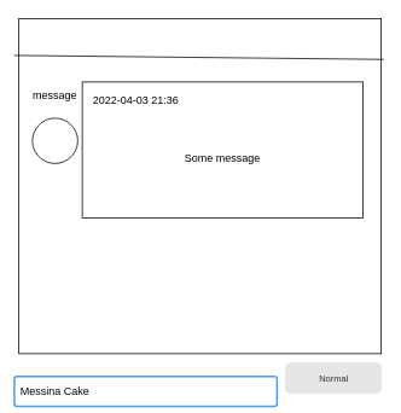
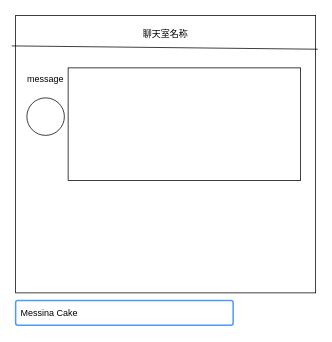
  <mxCell id="0" />
  <mxCell id="1" parent="0" />
- <mxCell id="2" value="Normal" style="rounded=1;html=1;shadow=0;dashed=0;whiteSpace=wrap;fontSize=10;fillColor=#E6E6E6;align=center;strokeColor=#E6E6E6;fontColor=#333333;" parent="1" vertex="1"><mxGeometry x="314.5" y="400" width="105.5" height="33.44" as="geometry" /></mxCell>
- <mxCell id="3" value="Messina Cake" style="rounded=1;arcSize=9;align=left;spacingLeft=5;strokeColor=#4C9AFF;html=1;strokeWidth=2;fontSize=12" parent="1" vertex="1"><mxGeometry x="15" y="415" width="290" height="33" as="geometry" /></mxCell>
+ <mxCell id="3" value="Messina Cake" style="rounded=1;arcSize=9;align=left;spacingLeft=5;strokeColor=#4C9AFF;html=1;strokeWidth=2;fontSize=12" parent="1" vertex="1"><mxGeometry x="20" y="400" width="290" height="33" as="geometry" /></mxCell>
  <mxCell id="4" value="" style="rounded=0;whiteSpace=wrap;html=1;" parent="1" vertex="1"><mxGeometry x="20" y="20" width="400" height="370" as="geometry" /></mxCell>
  <mxCell id="5" value="" style="ellipse;whiteSpace=wrap;html=1;aspect=fixed;" parent="1" vertex="1"><mxGeometry x="35" y="130" width="50" height="50" as="geometry" /></mxCell>
  <mxCell id="6" value="" style="rounded=0;whiteSpace=wrap;html=1;" parent="1" vertex="1"><mxGeometry x="90" y="90" width="310" height="150" as="geometry" /></mxCell>
- <mxCell id="7" value="2022-04-03 21:36" style="text;html=1;strokeColor=none;fillColor=none;align=left;verticalAlign=middle;whiteSpace=wrap;rounded=0;" parent="1" vertex="1"><mxGeometry x="100" y="100" width="280" height="20" as="geometry" /></mxCell>
- <mxCell id="8" value="Some message" style="text;html=1;strokeColor=none;fillColor=none;align=center;verticalAlign=middle;whiteSpace=wrap;rounded=0;" parent="1" vertex="1"><mxGeometry x="100" y="120" width="290" height="110" as="geometry" /></mxCell>
  <mxCell id="9" value="message" style="text;html=1;strokeColor=none;fillColor=none;align=center;verticalAlign=middle;whiteSpace=wrap;rounded=0;" parent="1" vertex="1"><mxGeometry x="30" y="90" width="60" height="30" as="geometry" /></mxCell>
  <mxCell id="10" value="" style="endArrow=none;html=1;rounded=0;exitX=-0.013;exitY=0.11;exitDx=0;exitDy=0;exitPerimeter=0;entryX=1.007;entryY=0.122;entryDx=0;entryDy=0;entryPerimeter=0;" parent="1" source="4" target="4" edge="1"><mxGeometry width="50" height="50" relative="1" as="geometry"><mxPoint x="470" y="240" as="sourcePoint" /><mxPoint x="520" y="190" as="targetPoint" /></mxGeometry></mxCell>
+ <mxCell id="11" value="聊天室名称" style="text;html=1;strokeColor=none;fillColor=none;align=center;verticalAlign=middle;whiteSpace=wrap;rounded=0;" parent="1" vertex="1"><mxGeometry x="170" y="30" width="100" height="30" as="geometry" /></mxCell>
